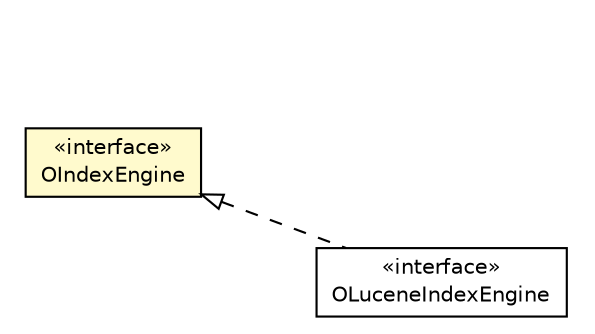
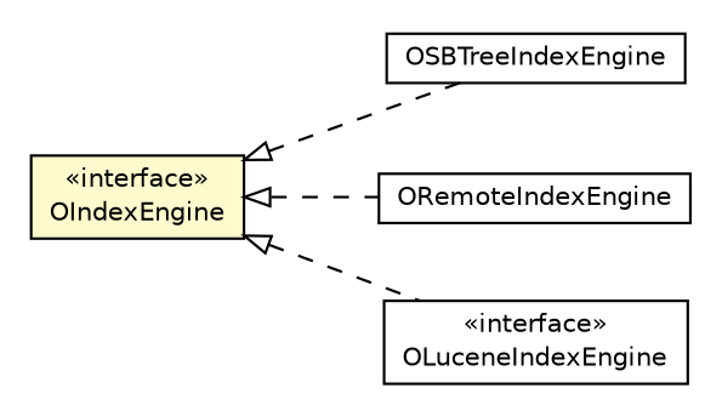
  digraph {
    nodesep=0.25
    rankdir=LR
    ranksep=0.5
    node [fontcolor=black fontname=Helvetica fontsize=10.0 shape=plaintext]
    edge [arrowtail=empty dir=back fontname=Helvetica fontsize=10 headport=p labelfontname=Helvetica labelfontsize=10 style=dashed tailport=p]
    n1 [label=<<table title="com.orientechnologies.orient.core.index.OIndexEngine" border="0" cellborder="1" cellspacing="0" cellpadding="2" port="p" bgcolor="lemonChiffon" href="./OIndexEngine.html"> 		<tr><td><table border="0" cellspacing="0" cellpadding="1"> <tr><td align="center" balign="center"> &#171;interface&#187; </td></tr> <tr><td align="center" balign="center"> OIndexEngine </td></tr> 		</table></td></tr> 		</table>>]
+   n2 [label=<<table title="com.orientechnologies.orient.core.index.engine.OSBTreeIndexEngine" border="0" cellborder="1" cellspacing="0" cellpadding="2" port="p" href="./engine/OSBTreeIndexEngine.html"> 		<tr><td><table border="0" cellspacing="0" cellpadding="1"> <tr><td align="center" balign="center"> OSBTreeIndexEngine </td></tr> 		</table></td></tr> 		</table>>]
+   n3 [label=<<table title="com.orientechnologies.orient.core.index.engine.ORemoteIndexEngine" border="0" cellborder="1" cellspacing="0" cellpadding="2" port="p" href="./engine/ORemoteIndexEngine.html"> 		<tr><td><table border="0" cellspacing="0" cellpadding="1"> <tr><td align="center" balign="center"> ORemoteIndexEngine </td></tr> 		</table></td></tr> 		</table>>]
    n4 [label=<<table title="com.orientechnologies.lucene.engine.OLuceneIndexEngine" border="0" cellborder="1" cellspacing="0" cellpadding="2" port="p" href="../../../lucene/engine/OLuceneIndexEngine.html"> 		<tr><td><table border="0" cellspacing="0" cellpadding="1"> <tr><td align="center" balign="center"> &#171;interface&#187; </td></tr> <tr><td align="center" balign="center"> OLuceneIndexEngine </td></tr> 		</table></td></tr> 		</table>>]
+   n1 -> n2
+   n1 -> n3
    n1 -> n4
  }
